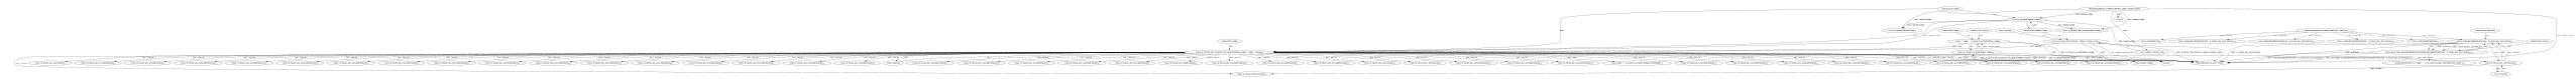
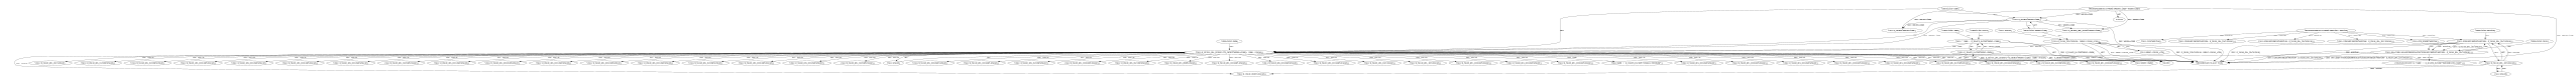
  digraph {
    fontname="Courier Prime"
    node [fontname="Courier Prime"]
    edge [fontname="Courier Prime"]
    n1 [label="(Call,pixelsFromSize(webView, g_value_get_int(&value)))"]
    n2 [label="(Call,g_value_get_int(&value))"]
    n3 [label="(Call,settings->setMinimumFontSize(pixelsFromSize(webView, g_value_get_int(&value))))"]
    n4 [label="(MethodReturn,static void)"]
    n5 [label="(Call,g_value_unset(&value))"]
    n6 [label="(Call,&value)"]
    n7 [label="(ControlStructure,if (name == g_intern_string(\"minimum-font-size\")))"]
    n8 [label="(MethodParameterIn,WebKitWebView* webView)"]
    n9 [label="(Call,GTK_WIDGET(webView))"]
    n10 [label="(Call,core(webView))"]
    n11 [label="(Call,pixelsFromSize(webView, g_value_get_int(&value)))"]
    n12 [label="(Call,pixelsFromSize(webView, g_value_get_int(&value)))"]
    n13 [label="(Call,pixelsFromSize(webView, g_value_get_int(&value)))"]
    n14 [label="(Call,g_object_get_property(G_OBJECT(webSettings), name, &value))"]
    n15 [label="(Call,g_value_get_int(&value))"]
    n16 [label="(Call,g_value_get_string(&value))"]
    n17 [label="(Call,g_value_get_string(&value))"]
    n18 [label="(Call,g_value_get_boolean(&value))"]
    n19 [label="(Call,g_value_get_boolean(&value))"]
    n20 [label="(Call,g_value_get_boolean(&value))"]
    n21 [label="(Call,g_value_get_boolean(&value))"]
    n22 [label="(Call,g_value_get_string(&value))"]
    n23 [label="(Call,g_value_get_boolean(&value))"]
    n24 [label="(Call,g_value_get_boolean(&value))"]
    n25 [label="(Call,g_value_get_boolean(&value))"]
    n26 [label="(Call,g_value_get_boolean(&value))"]
    n27 [label="(Call,g_value_get_boolean(&value))"]
    n28 [label="(Call,g_value_get_string(&value))"]
    n29 [label="(Call,g_value_get_boolean(&value))"]
    n30 [label="(Call,g_value_get_boolean(&value))"]
    n31 [label="(Call,g_value_get_string(&value))"]
    n32 [label="(Call,&value)"]
    n33 [label="(Call,g_value_get_boolean(&value))"]
    n34 [label="(Call,g_value_get_boolean(&value))"]
    n35 [label="(Call,g_value_get_string(&value))"]
    n36 [label="(Call,g_value_get_boolean(&value))"]
    n37 [label="(Call,g_value_get_string(&value))"]
    n38 [label="(Call,g_value_get_enum(&value))"]
    n39 [label="(Call,g_value_get_boolean(&value))"]
    n40 [label="(Call,g_value_get_boolean(&value))"]
    n41 [label="(Call,g_value_get_boolean(&value))"]
    n42 [label="(Call,g_value_get_int(&value))"]
    n43 [label="(Call,g_value_get_int(&value))"]
    n44 [label="(Call,g_value_get_boolean(&value))"]
    n45 [label="(Call,g_value_get_boolean(&value))"]
    n46 [label="(Call,g_value_get_boolean(&value))"]
    n47 [label="(Call,name == g_intern_string(\"default-encoding\"))"]
    n48 [label="(Call,g_value_get_boolean(&value))"]
    n49 [label="(Call,g_value_get_boolean(&value))"]
    n50 [label="(Call,g_value_get_boolean(&value))"]
    n51 [label="(Call,g_value_get_boolean(&value))"]
    n52 [label="(Call,g_value_get_boolean(&value))"]
    n53 [label="(Call,g_value_get_string(&value))"]
    n54 [label="(Call,g_value_get_boolean(&value))"]
    n55 [label="(Call,g_value_get_string(&value))"]
    n56 [label="(Block,)"]
    n57 [label="(Call,g_value_get_boolean(&value))"]
    n58 [label="(Call,G_OBJECT(webSettings))"]
    n59 [label="(Call,G_OBJECT(webSettings))"]
    n60 [label="(Identifier,webSettings)"]
    n61 [label="(Call,G_OBJECT_GET_CLASS(webSettings))"]
    n62 [label="(Call,g_value_init(&value, pspec->value_type))"]
    n63 [label="(MethodParameterIn,WebKitWebSettings* webSettings)"]
    1000100
    n65 [label="(Call,* name = g_intern_string(pspec->name))"]
    n66 [label="(Call,g_intern_string(pspec->name))"]
    n67 [label="(Call,pspec->name)"]
    n68 [label="(Call,pspec->value_type)"]
    n69 [label="(Identifier,name)"]
    n70 [label="(Identifier,name)"]
    n71 [label="(Identifier,value)"]
    n72 [label="(Call,&value)"]
    n73 [label="(Identifier,value)"]
    n74 [label="(Identifier,name)"]
    n75 [label="(Identifier,webView)"]
    n1 -> n2 [label="CFG: "]
    n1 -> n3 [label="AST: "]
    n1 -> n3 [label="DDG: webView"]
    n1 -> n3 [label="DDG: g_value_get_int(&value)"]
    n1 -> n4 [label="DDG: g_value_get_int(&value)"]
    n1 -> n4 [label="DDG: webView"]
    n2 -> n1 [label="AST: "]
    n2 -> n1 [label="DDG: &value"]
    n2 -> n5 [label="DDG: &value"]
    n2 -> n6 [label="CFG: "]
    n3 -> n1 [label="CFG: "]
    n3 -> n4 [label="DDG: pixelsFromSize(webView, g_value_get_int(&value))"]
    n3 -> n4 [label="DDG: settings->setMinimumFontSize(pixelsFromSize(webView, g_value_get_int(&value)))"]
    n3 -> n7 [label="AST: "]
    n6 -> n2 [label="AST: "]
    n8 -> n1 [label="DDG: webView"]
    n8 -> n9 [label="DDG: webView"]
    n8 -> n10 [label="DDG: webView"]
    n8 -> n11 [label="DDG: webView"]
    n8 -> n12 [label="DDG: webView"]
    n8 -> n13 [label="DDG: webView"]
    n14 -> n2 [label="DDG: &value"]
    n14 -> n4 [label="DDG: G_OBJECT(webSettings)"]
    n14 -> n4 [label="DDG: g_object_get_property(G_OBJECT(webSettings), name, &value)"]
    n14 -> n5 [label="DDG: &value"]
    n14 -> n15 [label="DDG: &value"]
    n14 -> n16 [label="DDG: &value"]
    n14 -> n17 [label="DDG: &value"]
    n14 -> n18 [label="DDG: &value"]
    n14 -> n19 [label="DDG: &value"]
    n14 -> n20 [label="DDG: &value"]
    n14 -> n21 [label="DDG: &value"]
    n14 -> n22 [label="DDG: &value"]
    n14 -> n23 [label="DDG: &value"]
    n14 -> n24 [label="DDG: &value"]
    n14 -> n25 [label="DDG: &value"]
    n14 -> n26 [label="DDG: &value"]
    n14 -> n27 [label="DDG: &value"]
    n14 -> n28 [label="DDG: &value"]
    n14 -> n29 [label="DDG: &value"]
    n14 -> n30 [label="DDG: &value"]
    n14 -> n31 [label="DDG: &value"]
    n14 -> n32 [label="CFG: "]
    n14 -> n33 [label="DDG: &value"]
    n14 -> n34 [label="DDG: &value"]
    n14 -> n35 [label="DDG: &value"]
    n14 -> n36 [label="DDG: &value"]
    n14 -> n37 [label="DDG: &value"]
    n14 -> n38 [label="DDG: &value"]
    n14 -> n39 [label="DDG: &value"]
    n14 -> n40 [label="DDG: &value"]
    n14 -> n41 [label="DDG: &value"]
    n14 -> n42 [label="DDG: &value"]
    n14 -> n43 [label="DDG: &value"]
    n14 -> n44 [label="DDG: &value"]
    n14 -> n45 [label="DDG: &value"]
    n14 -> n46 [label="DDG: &value"]
    n14 -> n47 [label="DDG: name"]
    n14 -> n48 [label="DDG: &value"]
    n14 -> n49 [label="DDG: &value"]
    n14 -> n50 [label="DDG: &value"]
    n14 -> n51 [label="DDG: &value"]
    n14 -> n52 [label="DDG: &value"]
    n14 -> n53 [label="DDG: &value"]
    n14 -> n54 [label="DDG: &value"]
    n14 -> n55 [label="DDG: &value"]
    n14 -> n56 [label="AST: "]
    n14 -> n57 [label="DDG: &value"]
    n32 -> n14 [label="AST: "]
    n58 -> n4 [label="DDG: webSettings"]
    n58 -> n14 [label="AST: "]
    n58 -> n14 [label="DDG: webSettings"]
    n58 -> n59 [label="DDG: webSettings"]
    n58 -> n60 [label="CFG: "]
    n58 -> n61 [label="DDG: webSettings"]
    n60 -> n58 [label="AST: "]
    n60 -> n62 [label="CFG: "]
    n62 -> n4 [label="DDG: pspec->value_type"]
    n62 -> n4 [label="DDG: g_value_init(&value, pspec->value_type)"]
    n62 -> n14 [label="DDG: &value"]
    n62 -> n56 [label="AST: "]
-   n63 -> n68 [label="CFG: "]
+   n62 -> n68 [label="CFG: "]
    n63 -> n4 [label="DDG: webSettings"]
    n63 -> n58 [label="DDG: webSettings"]
    n63 -> n59 [label="DDG: webSettings"]
    n63 -> n61 [label="DDG: webSettings"]
    n63 -> 1000100 [label="AST: "]
    n65 -> n4 [label="DDG: g_intern_string(pspec->name)"]
    n65 -> n14 [label="DDG: name"]
    n65 -> n56 [label="AST: "]
    n65 -> n66 [label="CFG: "]
    n66 -> n4 [label="DDG: pspec->name"]
    n66 -> n65 [label="AST: "]
    n66 -> n65 [label="DDG: pspec->name"]
    n66 -> n67 [label="CFG: "]
    n67 -> n66 [label="AST: "]
    n68 -> n62 [label="AST: "]
    n69 -> n14 [label="CFG: "]
    n70 -> n14 [label="AST: "]
    n70 -> n58 [label="CFG: "]
    n71 -> n65 [label="CFG: "]
    n72 -> n62 [label="AST: "]
    n73 -> n3 [label="CFG: "]
    n74 -> n65 [label="AST: "]
    n75 -> n1 [label="AST: "]
  }
